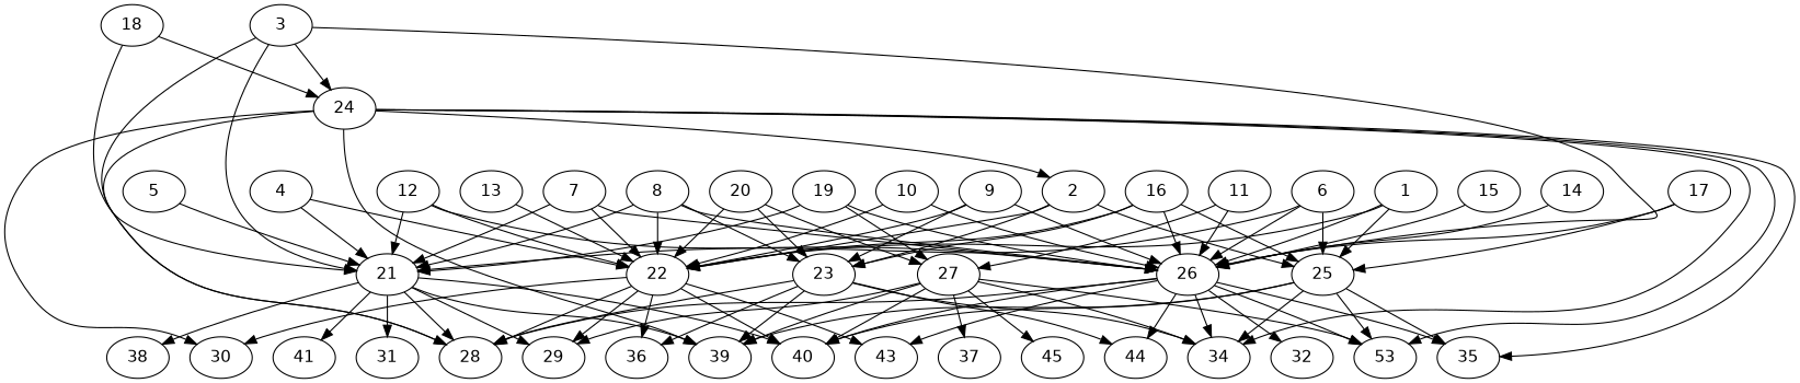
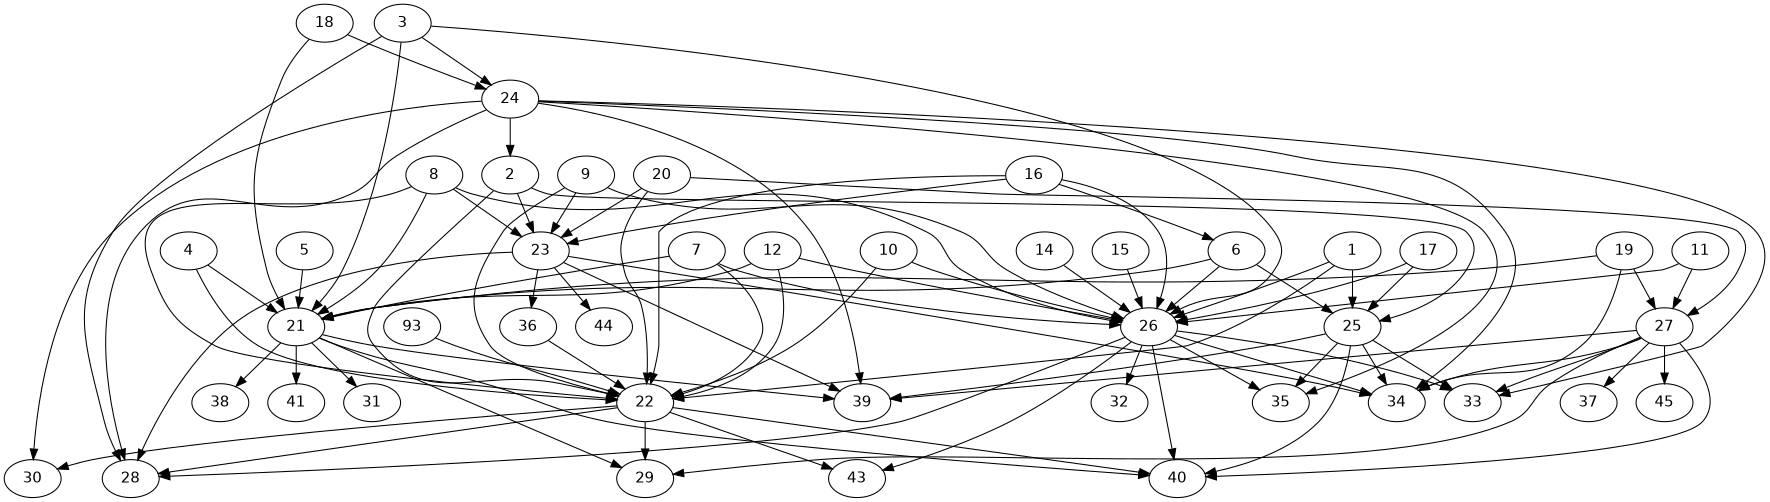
  digraph {
    fontname="DejaVu Sans"
    node [alpha=0.19 fontname="DejaVu Sans"]
    edge [fontname="DejaVu Sans"]
    1 [alpha=0.18 expect_size=47590400]
    22 [expect_size=35230720]
    25 [alpha=0.02 expect_size=17691648]
    26 [alpha=0.18 expect_size=34859008]
    28 [alpha=0.00 expect_size=36701184]
    29 [alpha=0.05 expect_size=25581568]
    40 [alpha=0.04 expect_size=18609152]
    30 [alpha=0.16 expect_size=19330048]
    36 [alpha=0.10 expect_size=20864000]
    43 [alpha=0.18 expect_size=52185088]
    39 [alpha=0.07 expect_size=7340032]
    34 [alpha=0.13 expect_size=51268608]
-   33 [alpha=0.11 expect_size=12192768 label=53]
+   33 [alpha=0.11 expect_size=12192768]
    35 [alpha=0.10 expect_size=15881216]
    44 [alpha=0.05 expect_size=31204352]
    32 [alpha=0.07 expect_size=14206976]
    2 [alpha=0.05 expect_size=6936576]
    23 [alpha=0.17 expect_size=41397248]
    24 [alpha=0.05 expect_size=10245120]
    3 [alpha=0.11 expect_size=45403136]
    21 [expect_size=6486016]
    31 [alpha=0.11 expect_size=17150976]
    38 [alpha=0.11 expect_size=7170048]
    41 [alpha=0.02 expect_size=8999936]
    4 [alpha=0.16 expect_size=31248384]
    5 [alpha=0.09 expect_size=25702400]
    6 [alpha=0.04 expect_size=50454528]
    7 [expect_size=7952384]
    8 [alpha=0.15 expect_size=21379072]
    9 [expect_size=6283264]
    10 [expect_size=20452352]
    11 [alpha=0.12 expect_size=14163968]
    27 [alpha=0.16 expect_size=42439680]
    37 [alpha=0.17 expect_size=17056768]
    45 [alpha=0.18 expect_size=15084544]
    12 [alpha=0.03 expect_size=9143296]
-   13 [alpha=0.07 expect_size=21939200]
+   13 [alpha=0.07 expect_size=21939200 label=93]
    14 [alpha=0.03 expect_size=48649216]
    15 [alpha=0.07 expect_size=39497728]
    16 [alpha=0.03 expect_size=12916736]
    17 [alpha=0.18 expect_size=22941696]
    18 [alpha=0.15 expect_size=21483520]
    19 [alpha=0.17 expect_size=9389056]
    20 [expect_size=7794688]
    1 -> 22
    1 -> 25
    1 -> 26
    22 -> 28
    22 -> 29
    22 -> 40
    22 -> 30
-   22 -> 36
+   36 -> 22
    22 -> 43
    25 -> 40
    25 -> 39
    25 -> 34
    25 -> 33
    25 -> 35
    26 -> 28
    26 -> 40
    26 -> 43
    26 -> 34
    26 -> 33
    26 -> 35
-   26 -> 44
    26 -> 32
    2 -> 22
    2 -> 25
    2 -> 23
    23 -> 28
    23 -> 36
    23 -> 39
    23 -> 34
    23 -> 44
    24 -> 28
    24 -> 30
    24 -> 39
    24 -> 34
    24 -> 33
    24 -> 35
    24 -> 2
    3 -> 26
    3 -> 28
    3 -> 24
    3 -> 21
-   21 -> 28
    21 -> 29
    21 -> 40
    21 -> 39
    21 -> 31
    21 -> 38
    21 -> 41
    4 -> 22
    4 -> 21
    5 -> 21
    6 -> 25
    6 -> 26
    6 -> 21
    7 -> 22
    7 -> 26
    7 -> 21
    8 -> 22
    8 -> 26
    8 -> 23
    8 -> 21
    9 -> 22
    9 -> 26
    9 -> 23
    10 -> 22
    10 -> 26
    11 -> 26
    11 -> 27
    27 -> 29
    27 -> 40
    27 -> 39
    27 -> 34
    27 -> 33
    27 -> 37
    27 -> 45
    12 -> 22
    12 -> 26
    12 -> 21
    13 -> 22
    14 -> 26
    15 -> 26
    16 -> 22
-   16 -> 25
+   16 -> 6
    16 -> 26
    16 -> 23
    17 -> 25
    17 -> 26
    18 -> 24
    18 -> 21
-   19 -> 26
+   19 -> 34
    19 -> 21
    19 -> 27
    20 -> 22
    20 -> 23
    20 -> 27
  }
